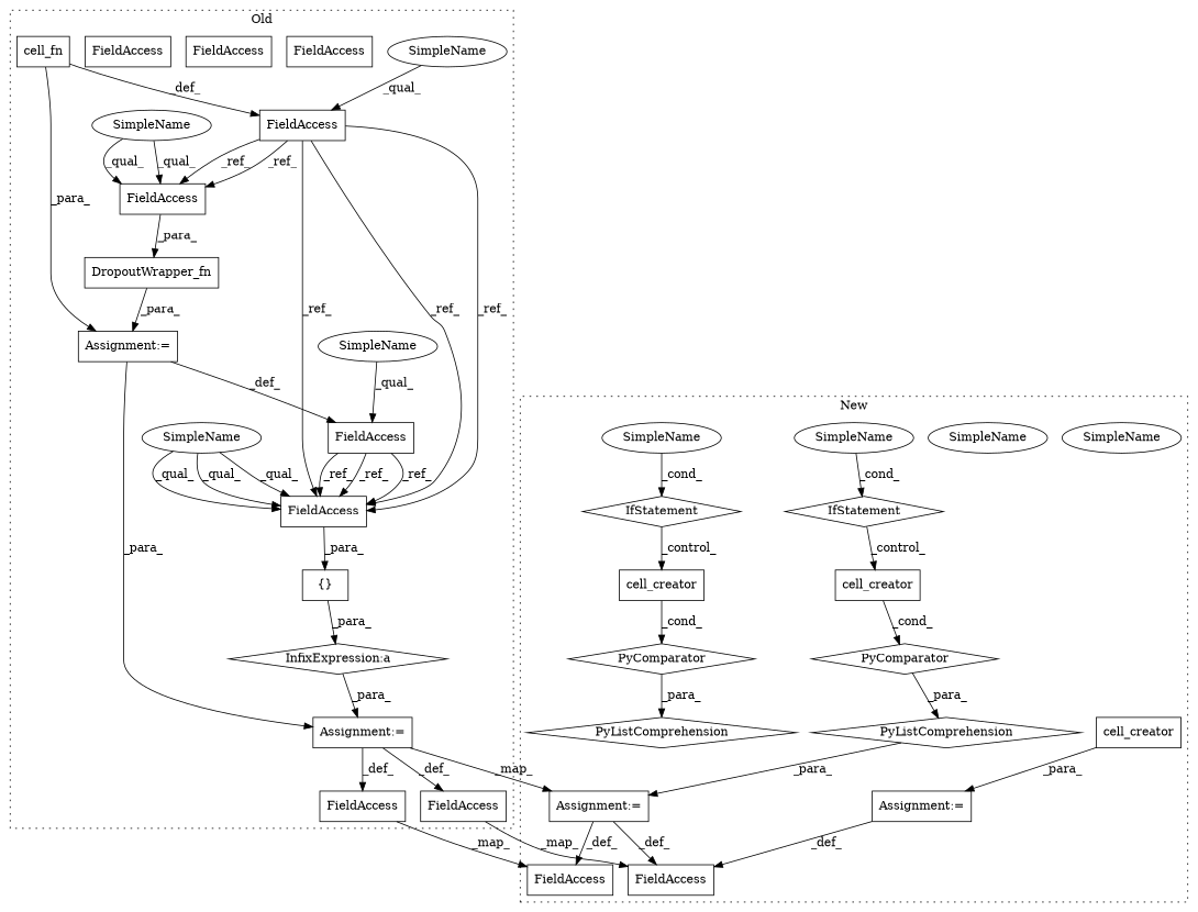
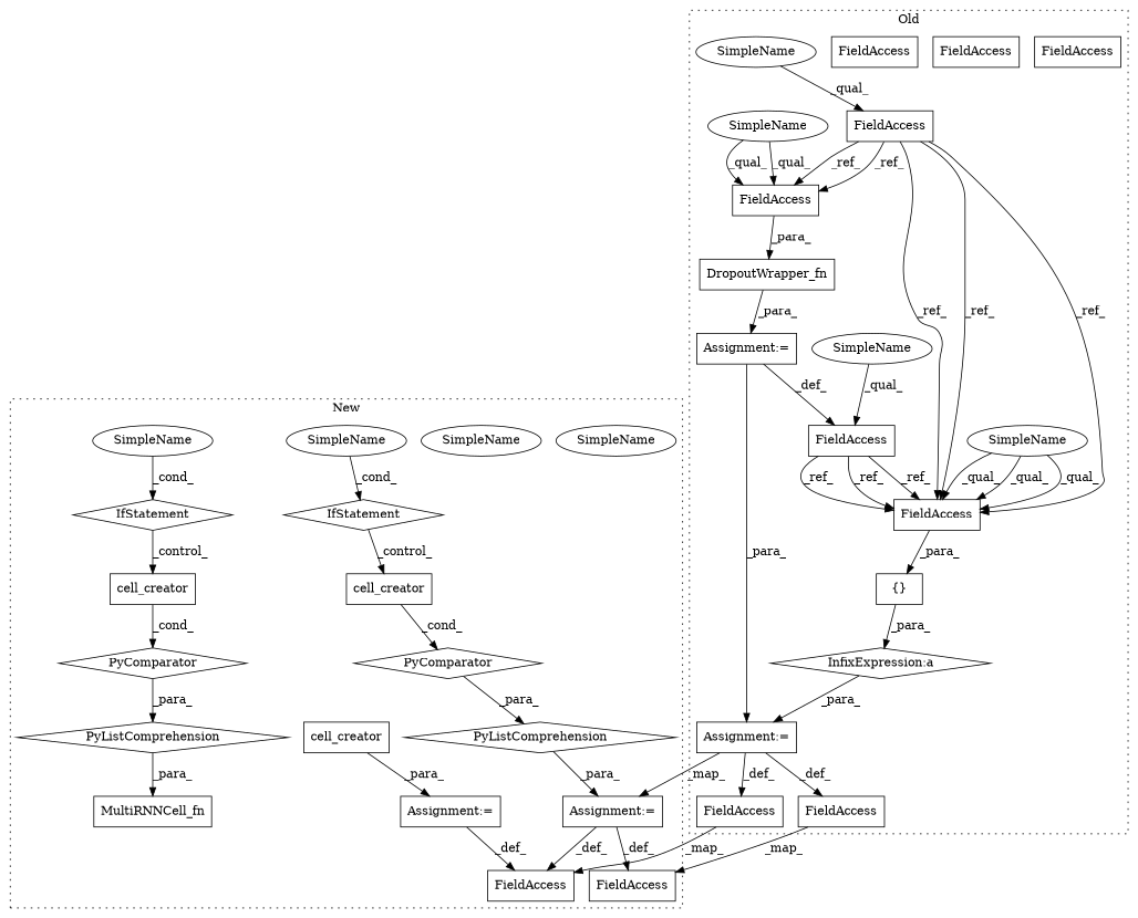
  digraph {
    node [a=22 l=9 s=65521 shape=box]
-   n1 [a=32 l="8,1" label=cell_fn s="64552,64583"]
    n2 [a=27 l=3 label="InfixExpression:a" s=65531 shape=diamond]
    n3 [a=4 l="1,1" label="{}" s="65520,65530"]
    n4 [label=FieldAccess s=64542]
    n5 [a=32 l="18,1" label=DropoutWrapper_fn s="65198,65242"]
    n6 [a=7 l=1 label="Assignment:=" s=65494]
    n7 [label=FieldAccess s=65188]
    n8 [label=FieldAccess s=65216]
    n9 [a=7 l=1 label="Assignment:=" s=65197]
    n10 [label=FieldAccess s=65704]
    n11 [label=FieldAccess s=65485]
    n12 [label=FieldAccess]
    n13 [label=FieldAccess]
    n14 [a=42 l=4 label=SimpleName s=65188 shape=ellipse]
    n15 [a=42 l=4 label=SimpleName shape=ellipse]
    n16 [a=42 l=4 label=SimpleName s=64542 shape=ellipse]
    n17 [a=42 l=4 label=SimpleName s=65216 shape=ellipse]
    n18 [label=FieldAccess]
    n19 [label=FieldAccess s=65216]
    n20 [a=32 l=14 label=cell_creator s=66616]
    n21 [a=32 l=14 label=cell_creator s=66394]
    n22 [a=113 l=30 label=PyComparator s=66478 shape=diamond]
+   n23 [a=32 l="31,-5" label=MultiRNNCell_fn s="66585,66738"]
    n24 [a=109 l=122 label=PyListComprehension s=66394 shape=diamond]
    n25 [a=7 l=1 label="Assignment:=" s=66362]
    n26 [a=109 l=122 label=PyListComprehension s=66616 shape=diamond]
    n27 [a=113 l=30 label=PyComparator s=66700 shape=diamond]
    n28 [a=42 l=5 label=SimpleName s=66725 shape=ellipse]
    n29 [a=25 l=30 label=IfStatement s=66700 shape=diamond]
    n30 [a=42 l=5 label=SimpleName s=66503 shape=ellipse]
    n31 [a=25 l=30 label=IfStatement s=66478 shape=diamond]
    n32 [label=FieldAccess s=66774]
    n33 [a=32 l=14 label=cell_creator s=66103]
    n34 [a=7 l=1 label="Assignment:=" s=66102]
    n35 [label=FieldAccess s=66353]
    n36 [a=42 l=5 label=SimpleName s=66503 shape=ellipse]
    n37 [a=42 l=5 label=SimpleName s=66725 shape=ellipse]
    subgraph cluster_1 {
      label=Old
      style=dotted
-     n1
      n2
      n3
      n4
      n5
      n6
      n7
      n8
      n9
      n10
      n11
      n12
      n13
      n14
      n15
      n16
      n17
      n18
      n19
    }
    subgraph cluster_2 {
      label=New
      style=dotted
      n20
      n21
      n22
+     n23
      n24
      n25
      n26
      n27
      n28
      n29
      n30
      n31
      n32
      n33
      n34
      n35
      n36
      n37
    }
-   n1 -> n4 [label=_def_]
-   n1 -> n9 [label=_para_]
    n2 -> n6 [label=_para_]
    n3 -> n2 [label=_para_]
    n4 -> n18 [label=_ref_]
    n4 -> n18 [label=_ref_]
    n4 -> n18 [label=_ref_]
    n4 -> n19 [label=_ref_]
    n4 -> n19 [label=_ref_]
    n5 -> n9 [label=_para_]
    n6 -> n10 [label=_def_]
    n6 -> n11 [label=_def_]
    n6 -> n25 [label=_map_]
    n7 -> n18 [label=_ref_]
    n7 -> n18 [label=_ref_]
    n7 -> n18 [label=_ref_]
    n9 -> n6 [label=_para_]
    n9 -> n7 [label=_def_]
    n10 -> n32 [label=_map_]
    n11 -> n35 [label=_map_]
    n14 -> n7 [label=_qual_]
    n15 -> n18 [label=_qual_]
    n15 -> n18 [label=_qual_]
    n15 -> n18 [label=_qual_]
    n16 -> n4 [label=_qual_]
    n17 -> n19 [label=_qual_]
    n17 -> n19 [label=_qual_]
    n18 -> n3 [label=_para_]
    n19 -> n5 [label=_para_]
    n20 -> n27 [label=_cond_]
    n21 -> n22 [label=_cond_]
    n22 -> n24 [label=_para_]
    n24 -> n25 [label=_para_]
    n25 -> n32 [label=_def_]
    n25 -> n35 [label=_def_]
+   n26 -> n23 [label=_para_]
    n27 -> n26 [label=_para_]
    n29 -> n20 [label=_control_]
    n31 -> n21 [label=_control_]
    n33 -> n34 [label=_para_]
    n34 -> n32 [label=_def_]
    n36 -> n31 [label=_cond_]
    n37 -> n29 [label=_cond_]
  }
